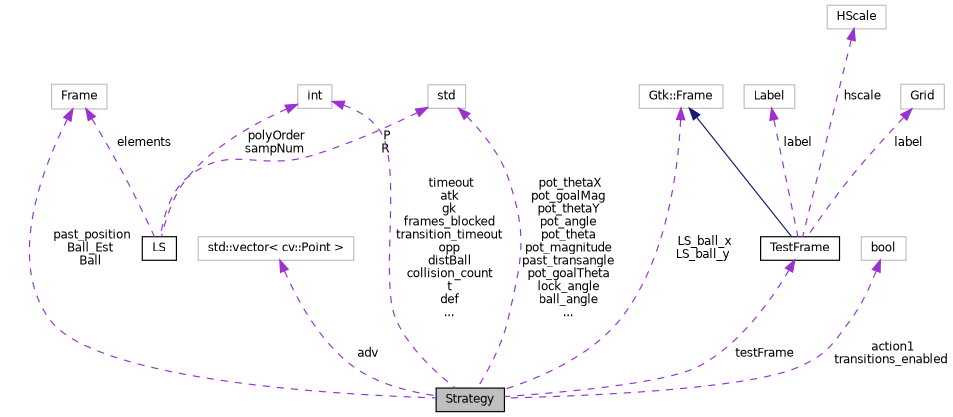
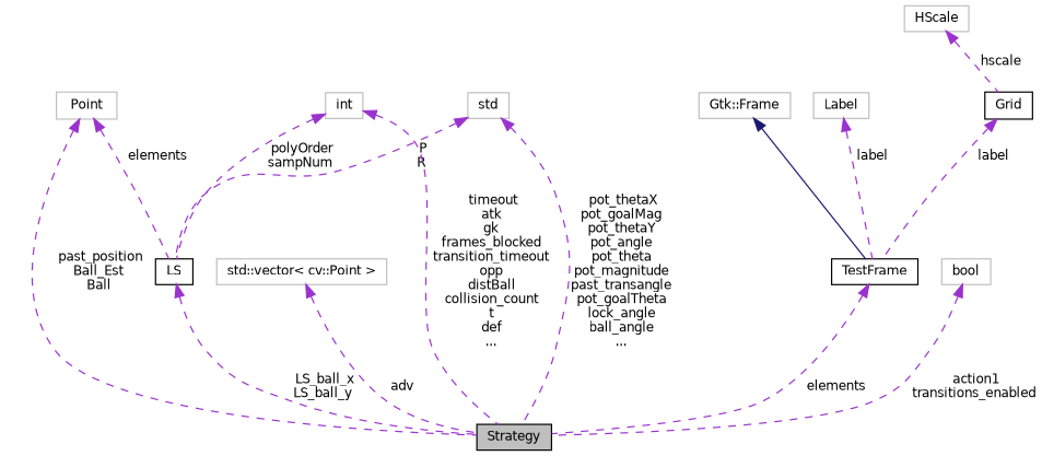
  digraph {
    node [color=grey75 fillcolor=white fontname=Helvetica fontsize=10 shape=record style=filled]
    edge [color=darkorchid3 dir=back fontname=Helvetica fontsize=10 labelfontname=Helvetica labelfontsize=10 style=dashed]
    n1 [color=black fillcolor=grey75 fontcolor=black height=0.2 label=Strategy width=0.4]
-   n2 [height=0.2 label=Frame width=0.4]
+   n2 [height=0.2 label=Point width=0.4]
    n3 [color=black height=0.2 label=LS width=0.4]
    n4 [height=0.2 label="std::vector\< cv::Point \>" width=0.4]
    n5 [height=0.2 label=std width=0.4]
    n6 [color=black height=0.2 label=TestFrame width=0.4]
    n7 [height=0.2 label="Gtk::Frame" width=0.4]
    n8 [height=0.2 label=Label width=0.4]
    n9 [height=0.2 label=HScale width=0.4]
-   n10 [height=0.2 label=Grid width=0.4]
+   n10 [color=black height=0.2 label=Grid width=0.4]
    n11 [height=0.2 label=int width=0.4]
    n12 [height=0.2 label=bool width=0.4]
    n2 -> n1 [label=" past_position\nBall_Est\nBall"]
    n2 -> n3 [label=" elements"]
-   n7 -> n1 [label=" LS_ball_x\nLS_ball_y"]
+   n3 -> n1 [label=" LS_ball_x\nLS_ball_y"]
    n4 -> n1 [label=" adv"]
    n5 -> n1 [label=" pot_thetaX\npot_goalMag\npot_thetaY\npot_angle\npot_theta\npot_magnitude\npast_transangle\npot_goalTheta\nlock_angle\nball_angle\n..."]
    n5 -> n3 [label=" P\nR"]
-   n6 -> n1 [label=" testFrame"]
+   n6 -> n1 [label=" elements"]
    n7 -> n6 [color=midnightblue style=solid]
    n8 -> n6 [label=" label"]
-   n9 -> n6 [label=" hscale"]
+   n9 -> n10 [label=" hscale"]
    n10 -> n6 [label=" label"]
    n11 -> n1 [label=" timeout\natk\ngk\nframes_blocked\ntransition_timeout\nopp\ndistBall\ncollision_count\nt\ndef\n..."]
    n11 -> n3 [label=" polyOrder\nsampNum"]
    n12 -> n1 [label=" action1\ntransitions_enabled"]
  }
